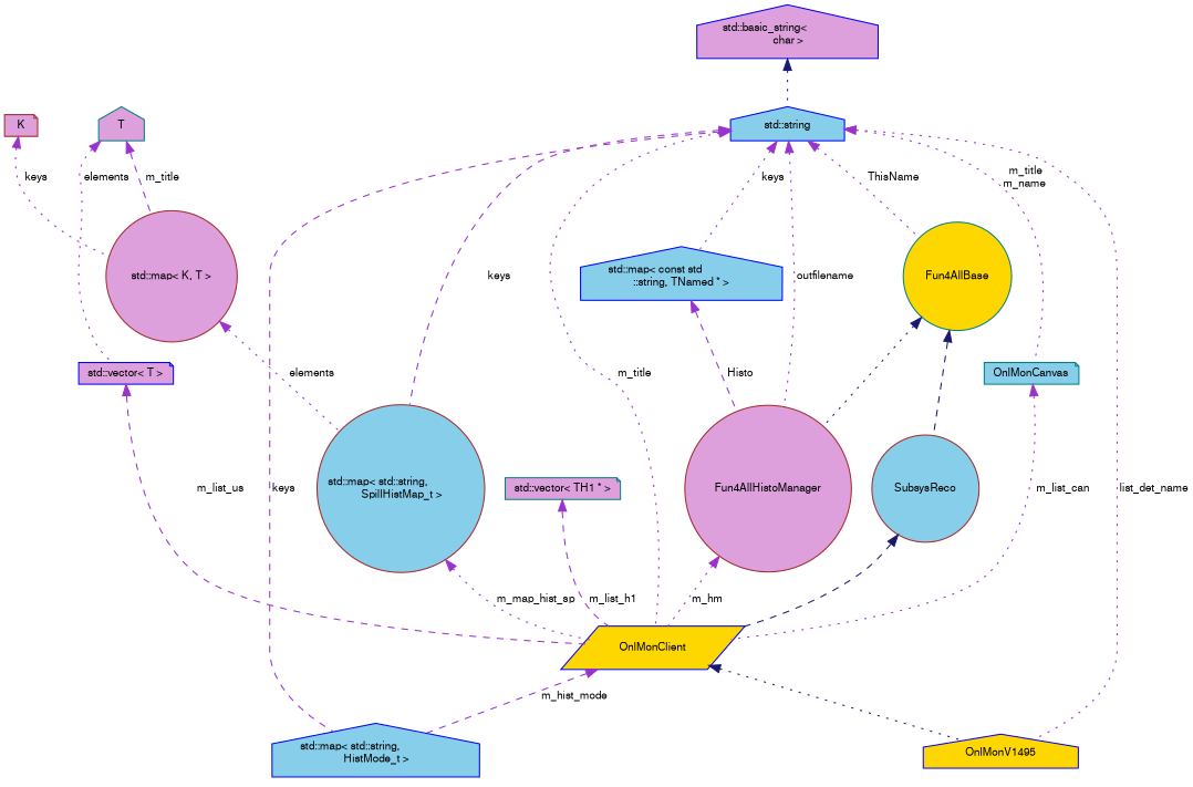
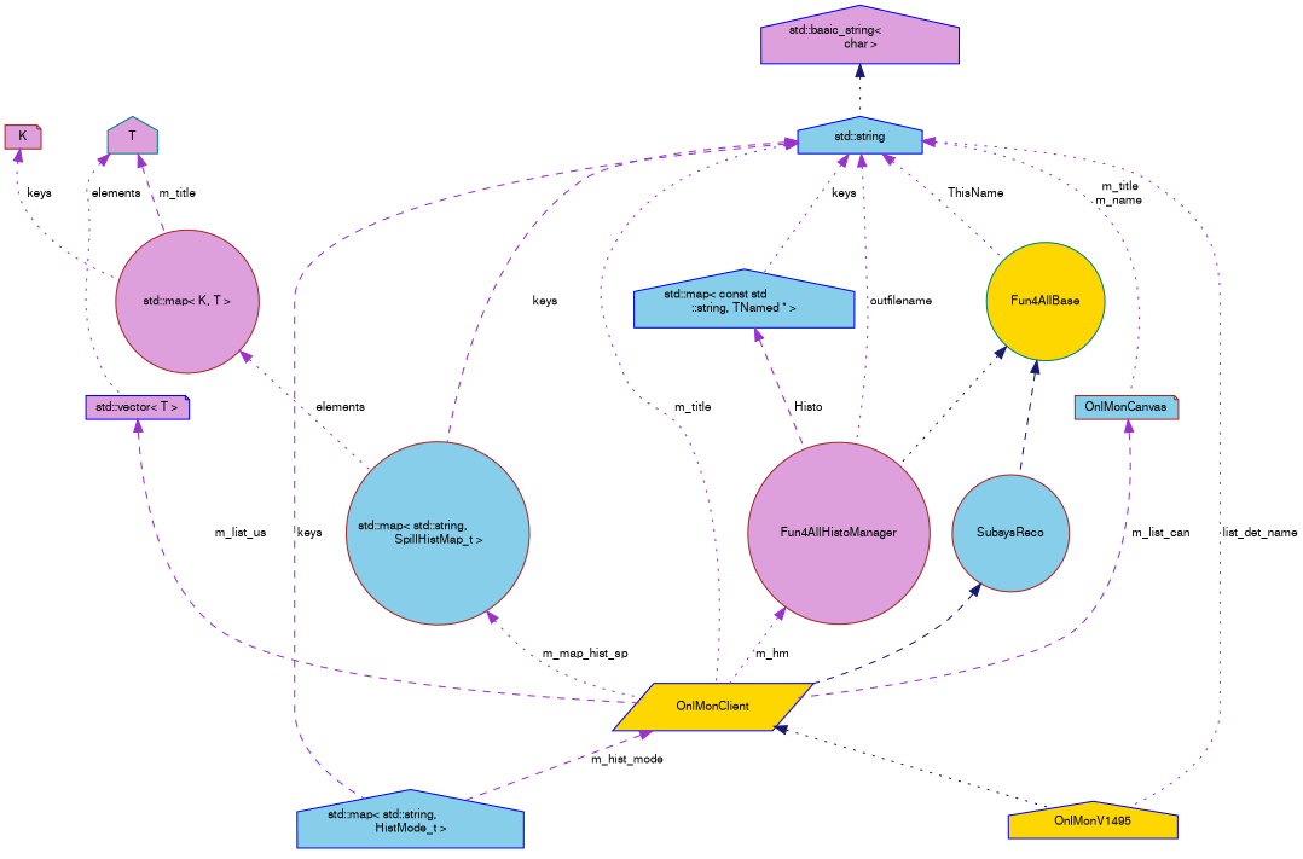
  digraph {
    rankdir=TB
    node [color=blue fillcolor=plum fontname=FreeSans fontsize=10 shape=house style=filled]
    edge [color=darkorchid3 dir=back fontname=FreeSans fontsize=10 labelfontname=FreeSans labelfontsize=10 style=dotted]
    n1 [fillcolor=gold fontcolor=black height=0.2 label=OnlMonV1495 width=0.4]
    n2 [fillcolor=gold height=0.2 label=OnlMonClient shape=parallelogram width=0.4]
    n3 [fillcolor=skyblue height=0.2 label="std::map\< std::string,\l HistMode_t \>" width=0.4]
    n4 [color=brown fillcolor=skyblue height=0.2 label=SubsysReco shape=circle width=0.4]
    n5 [color=teal fillcolor=gold height=0.2 label=Fun4AllBase shape=circle width=0.4]
    n6 [color=brown height=0.2 label=Fun4AllHistoManager shape=circle width=0.4]
    n7 [fillcolor=skyblue height=0.2 label="std::string" width=0.4]
-   n8 [color=teal fillcolor=skyblue height=0.2 label=OnlMonCanvas shape=note width=0.4]
+   n8 [color=brown fillcolor=skyblue height=0.2 label=OnlMonCanvas shape=note width=0.4]
    n9 [color=brown fillcolor=skyblue height=0.2 label="std::map\< std::string,\l SpillHistMap_t \>" shape=circle width=0.4]
    n10 [fillcolor=skyblue height=0.2 label="std::map\< const std\l::string, TNamed * \>" width=0.4]
    n11 [height=0.2 label="std::basic_string\<\l char \>" width=0.4]
-   n12 [color=teal height=0.2 label="std::vector\< TH1 * \>" shape=note width=0.4]
    n13 [color=brown height=0.2 label="std::map\< K, T \>" shape=circle width=0.4]
    n14 [color=brown height=0.2 label=K shape=note width=0.4]
    n15 [color=teal height=0.2 label=T width=0.4]
    n16 [height=0.2 label="std::vector\< T \>" shape=note width=0.4]
    n2 -> n1 [color=midnightblue]
    n2 -> n3 [label=" m_hist_mode" style=dashed]
    n4 -> n2 [color=midnightblue style=dashed]
    n5 -> n4 [color=midnightblue style=dashed]
    n5 -> n6 [color=midnightblue]
    n6 -> n2 [label=" m_hm"]
    n7 -> n1 [label=" list_det_name"]
    n7 -> n2 [label=" m_title"]
    n7 -> n3 [label=" keys" style=dashed]
    n7 -> n5 [label=" ThisName"]
    n7 -> n6 [label=" outfilename"]
    n7 -> n8 [label=" m_title\nm_name"]
    n7 -> n9 [label=" keys" style=dashed]
    n7 -> n10 [label=" keys"]
-   n8 -> n2 [label=" m_list_can"]
+   n8 -> n2 [label=" m_list_can" style=dashed]
    n9 -> n2 [label=" m_map_hist_sp"]
    n10 -> n6 [label=" Histo" style=dashed]
    n11 -> n7 [color=midnightblue]
-   n12 -> n2 [label=" m_list_h1" style=dashed]
    n13 -> n9 [label=" elements"]
    n14 -> n13 [label=" keys"]
    n15 -> n13 [label=" m_title" style=dashed]
    n15 -> n16 [label=" elements"]
    n16 -> n2 [label=" m_list_us" style=dashed]
  }
